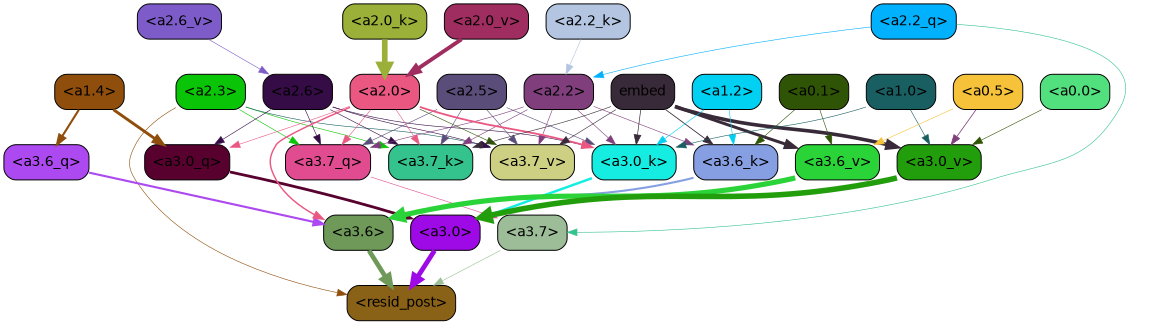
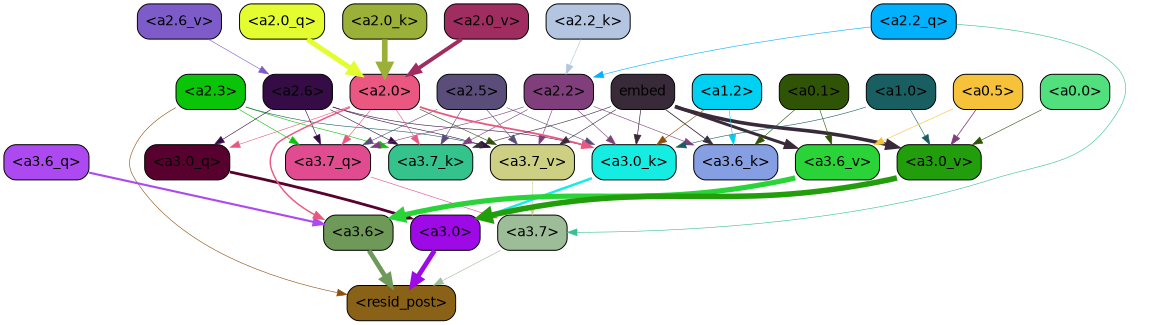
  strict digraph {
    splines=true
    node [color=black fontname=Helvetica shape=box style="filled, rounded"]
    edge [color="#803e7c" penwidth=0.6]
    "<a3.7>" [fillcolor="#9cbd98"]
    "<resid_post>" [fillcolor="#896117"]
    "<a3.6>" [fillcolor="#6e9959"]
    "<a3.0>" [fillcolor="#9e0ae6"]
    "<a2.3>" [fillcolor="#0ac507"]
    "<a3.7_q>" [fillcolor="#e14b90"]
    "<a3.7_k>" [fillcolor="#34c28d"]
    "<a3.7_v>" [fillcolor="#cdd083"]
    "<a3.6_q>" [fillcolor="#ac49f0"]
    "<a3.0_q>" [fillcolor="#58012f"]
    "<a3.6_k>" [fillcolor="#869fe2"]
    "<a3.0_k>" [fillcolor="#15ede3"]
    "<a3.6_v>" [fillcolor="#2ad338"]
    "<a3.0_v>" [fillcolor="#229d0c"]
    "<a2.6>" [fillcolor="#350c45"]
    "<a2.5>" [fillcolor="#5a4d79"]
    "<a2.2>" [fillcolor="#803e7c"]
    "<a2.0>" [fillcolor="#ea5882"]
-   "<a1.4>" [fillcolor="#904e0c"]
    embed [fillcolor="#382a39"]
    "<a1.2>" [fillcolor="#00d0f1"]
    "<a0.1>" [fillcolor="#305405"]
    "<a1.0>" [fillcolor="#195f62"]
    "<a0.5>" [fillcolor="#f5c239"]
    "<a0.0>" [fillcolor="#52e07e"]
    "<a2.2_q>" [fillcolor="#01b1fe"]
+   "<a2.0_q>" [fillcolor="#e4fd31"]
    "<a2.2_k>" [fillcolor="#b4c5e1"]
    "<a2.0_k>" [fillcolor="#9ab039"]
    "<a2.6_v>" [fillcolor="#7d5cc9"]
    "<a2.0_v>" [fillcolor="#a02d60"]
    "<a3.7>" -> "<resid_post>" [color="#9cbd98"]
    "<a3.6>" -> "<resid_post>" [color="#6e9959" penwidth=4.752790808677673]
    "<a3.0>" -> "<resid_post>" [color="#9e0ae6" penwidth=4.897669434547424]
    "<a2.3>" -> "<resid_post>" [color="#904e0c"]
    "<a2.3>" -> "<a3.7_q>" [color="#0ac507"]
    "<a2.3>" -> "<a3.7_k>" [color="#0ac507"]
    "<a2.3>" -> "<a3.7_v>" [color="#195f62"]
    "<a3.7_q>" -> "<a3.7>" [color="#e14b90"]
+   "<a3.7_v>" -> "<a3.7>" [color="#cdd083"]
    "<a3.6_q>" -> "<a3.6>" [color="#ac49f0" penwidth=2.160832464694977]
    "<a3.0_q>" -> "<a3.0>" [color="#58012f" penwidth=2.870753765106201]
-   "<a3.6_k>" -> "<a3.6>" [color="#869fe2" penwidth=2.13908451795578]
    "<a3.0_k>" -> "<a3.0>" [color="#15ede3" penwidth=2.520303964614868]
    "<a3.6_v>" -> "<a3.6>" [color="#2ad338" penwidth=5.297133803367615]
    "<a3.0_v>" -> "<a3.0>" [color="#229d0c" penwidth=5.680712580680847]
    "<a2.6>" -> "<a3.7_q>" [color="#350c45"]
    "<a2.6>" -> "<a3.7_k>" [color="#350c45"]
    "<a2.6>" -> "<a3.7_v>" [color="#350c45"]
    "<a2.6>" -> "<a3.0_q>" [color="#350c45"]
    "<a2.6>" -> "<a3.0_k>" [color="#350c45"]
    "<a2.5>" -> "<a3.7_q>" [color="#5a4d79"]
    "<a2.5>" -> "<a3.7_k>" [color="#5a4d79"]
    "<a2.5>" -> "<a3.7_v>" [color="#5a4d79"]
    "<a2.5>" -> "<a3.0_k>" [color="#5a4d79"]
    "<a2.2>" -> "<a3.7_q>"
    "<a2.2>" -> "<a3.7_k>"
    "<a2.2>" -> "<a3.7_v>"
    "<a2.2>" -> "<a3.6_k>"
    "<a2.2>" -> "<a3.0_k>"
    "<a2.0>" -> "<a3.6>" [color="#ea5882" penwidth=1.4811622872948647]
    "<a2.0>" -> "<a3.7_q>" [color="#ea5882"]
    "<a2.0>" -> "<a3.7_k>" [color="#ea5882"]
    "<a2.0>" -> "<a3.7_v>" [color="#305405"]
    "<a2.0>" -> "<a3.0_q>" [color="#ea5882"]
    "<a2.0>" -> "<a3.0_k>" [color="#ea5882" penwidth=1.8632715698331594]
-   "<a1.4>" -> "<a3.6_q>" [color="#904e0c" penwidth=2.1468575447797775]
-   "<a1.4>" -> "<a3.0_q>" [color="#904e0c" penwidth=3.0006065368652344]
    embed -> "<a3.7_k>" [color="#382a39"]
    embed -> "<a3.7_v>" [color="#382a39"]
    embed -> "<a3.6_k>" [color="#382a39" penwidth=0.8410270567983389]
    embed -> "<a3.0_k>" [color="#382a39" penwidth=0.691851794719696]
    embed -> "<a3.6_v>" [color="#382a39" penwidth=3.0758190751075745]
    embed -> "<a3.0_v>" [color="#382a39" penwidth=3.6927278637886047]
    "<a1.2>" -> "<a3.6_k>" [color="#00d0f1"]
-   "<a1.2>" -> "<a3.0_k>" [color="#00d0f1"]
+   "<a1.2>" -> "<a3.0_k>" [color="#904e0c"]
    "<a0.1>" -> "<a3.6_k>" [color="#305405"]
    "<a0.1>" -> "<a3.6_v>" [color="#305405"]
    "<a1.0>" -> "<a3.0_k>" [color="#195f62"]
    "<a1.0>" -> "<a3.0_v>" [color="#195f62"]
    "<a0.5>" -> "<a3.6_v>" [color="#f5c239"]
    "<a0.5>" -> "<a3.0_v>" [penwidth=0.8028683364391327]
    "<a0.0>" -> "<a3.0_v>" [color="#305405"]
    "<a2.2_q>" -> "<a3.7>" [color="#34c28d"]
    "<a2.2_q>" -> "<a2.2>" [color="#01b1fe"]
+   "<a2.0_q>" -> "<a2.0>" [color="#e4fd31" penwidth=5.1847569942474365]
    "<a2.2_k>" -> "<a2.2>" [color="#b4c5e1" penwidth=0.6149471998214722]
    "<a2.0_k>" -> "<a2.0>" [color="#9ab039" penwidth=5.773491740226746]
    "<a2.6_v>" -> "<a2.6>" [color="#7d5cc9"]
    "<a2.0_v>" -> "<a2.0>" [color="#a02d60" penwidth=3.9731863737106323]
  }
